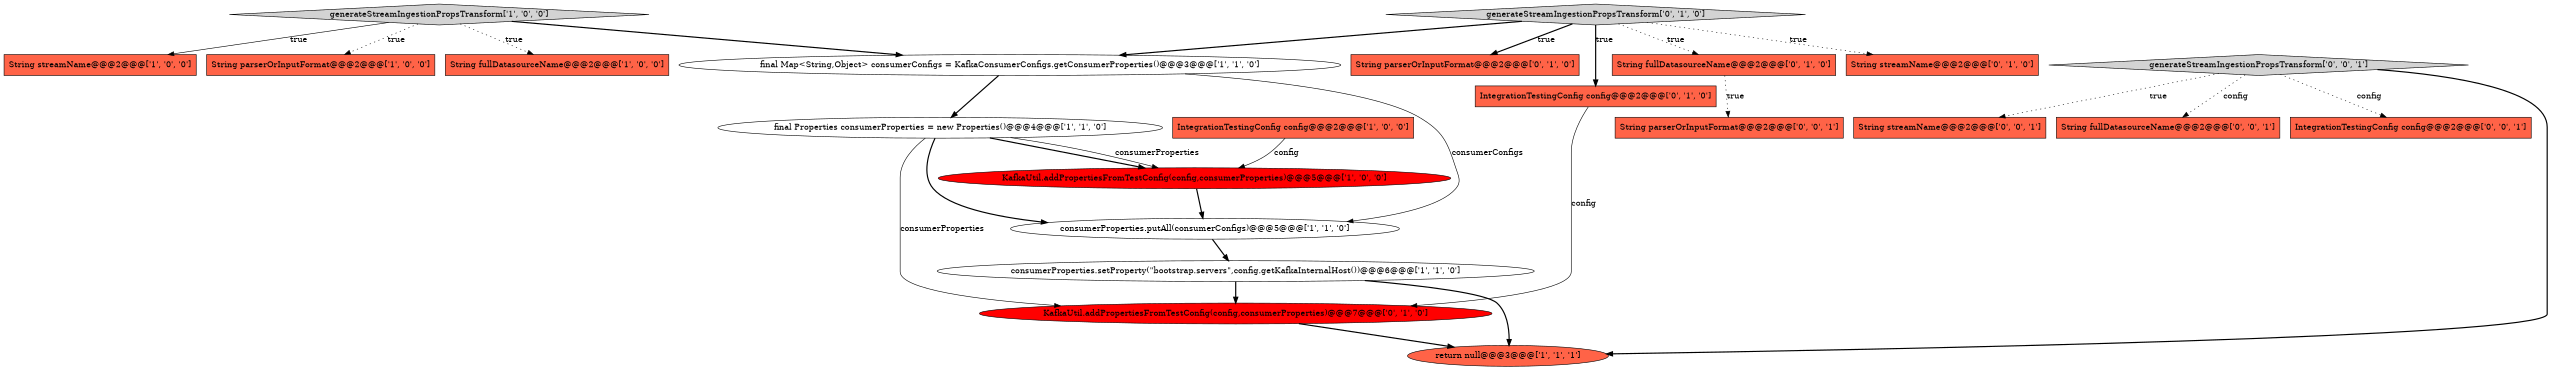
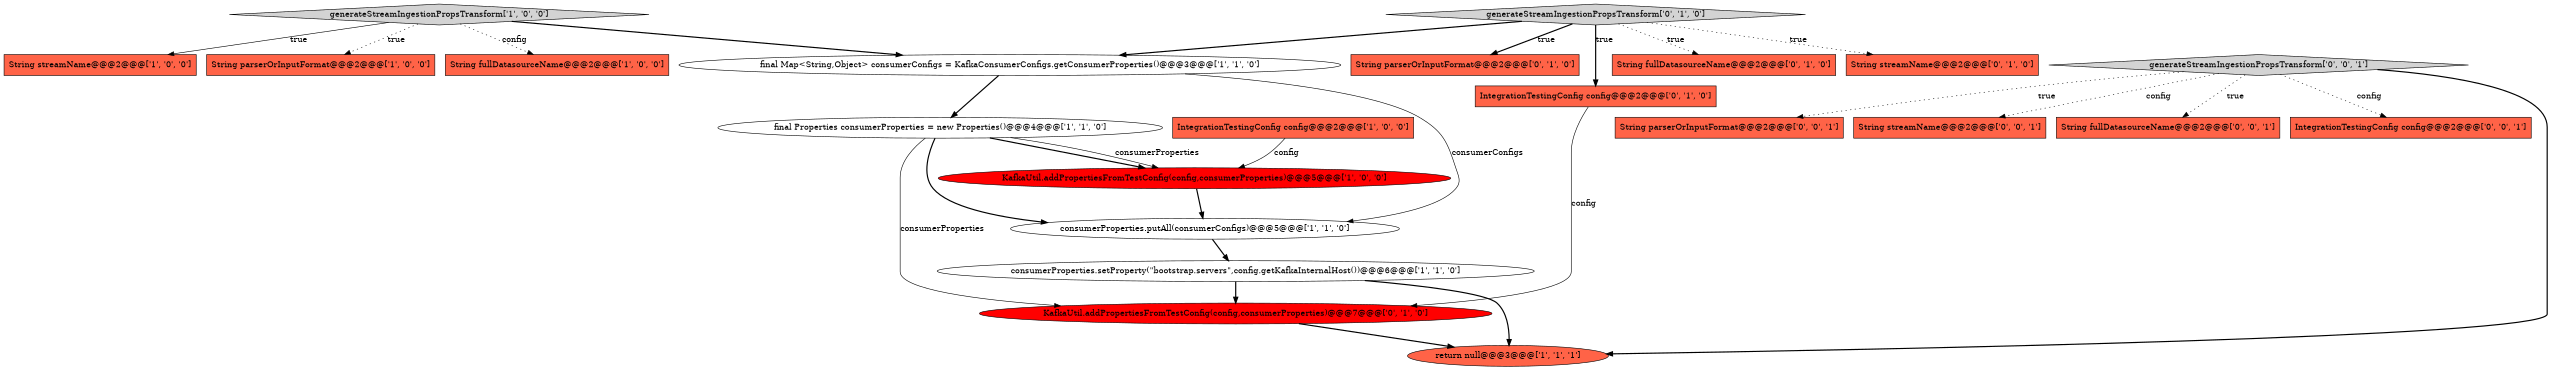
  digraph {
    node [fillcolor=tomato shape=box style=filled]
    edge [style=bold]
    n1 [label="String streamName@@@2@@@['1', '0', '0']"]
    n2 [label="String fullDatasourceName@@@2@@@['0', '1', '0']"]
    n3 [label="String parserOrInputFormat@@@2@@@['0', '0', '1']"]
    n4 [label="String parserOrInputFormat@@@2@@@['0', '1', '0']"]
    n5 [label="String streamName@@@2@@@['0', '0', '1']"]
    n6 [label="String fullDatasourceName@@@2@@@['0', '0', '1']"]
    n7 [fillcolor=lightgray label="generateStreamIngestionPropsTransform['1', '0', '0']" shape=diamond]
    n8 [fillcolor=white label="final Map<String,Object> consumerConfigs = KafkaConsumerConfigs.getConsumerProperties()@@@3@@@['1', '1', '0']" shape=ellipse]
    n9 [label="String parserOrInputFormat@@@2@@@['1', '0', '0']"]
    n10 [label="String fullDatasourceName@@@2@@@['1', '0', '0']"]
    n11 [label="IntegrationTestingConfig config@@@2@@@['1', '0', '0']"]
    n12 [fillcolor=red label="KafkaUtil.addPropertiesFromTestConfig(config,consumerProperties)@@@5@@@['1', '0', '0']" shape=ellipse]
    n13 [fillcolor=white label="final Properties consumerProperties = new Properties()@@@4@@@['1', '1', '0']" shape=ellipse]
    n14 [fillcolor=white label="consumerProperties.putAll(consumerConfigs)@@@5@@@['1', '1', '0']" shape=ellipse]
    n15 [fillcolor=lightgray label="generateStreamIngestionPropsTransform['0', '0', '1']" shape=diamond]
    n16 [label="IntegrationTestingConfig config@@@2@@@['0', '0', '1']"]
    n17 [label="return null@@@3@@@['1', '1', '1']" shape=ellipse]
    n18 [label="String streamName@@@2@@@['0', '1', '0']"]
    n19 [fillcolor=red label="KafkaUtil.addPropertiesFromTestConfig(config,consumerProperties)@@@7@@@['0', '1', '0']" shape=ellipse]
    n20 [fillcolor=white label="consumerProperties.setProperty(\"bootstrap.servers\",config.getKafkaInternalHost())@@@6@@@['1', '1', '0']" shape=ellipse]
    n21 [fillcolor=lightgray label="generateStreamIngestionPropsTransform['0', '1', '0']" shape=diamond]
    n22 [label="IntegrationTestingConfig config@@@2@@@['0', '1', '0']"]
    n7 -> n1 [label=true style=solid]
    n7 -> n8
    n7 -> n9 [label=true style=dotted]
-   n7 -> n10 [label=true style=dotted]
+   n7 -> n10 [label=config style=dotted]
    n8 -> n13
    n8 -> n14 [label=consumerConfigs style=solid]
    n11 -> n12 [label=config style=solid]
    n12 -> n14
    n13 -> n12
    n13 -> n12 [label=consumerProperties style=solid]
    n13 -> n14
    n13 -> n19 [label=consumerProperties style=solid]
    n14 -> n20
-   n2 -> n3 [label=true style=dotted]
-   n15 -> n5 [label=true style=dotted]
-   n15 -> n6 [label=config style=dotted]
+   n15 -> n3 [label=true style=dotted]
+   n15 -> n5 [label=config style=dotted]
+   n15 -> n6 [label=true style=dotted]
    n15 -> n16 [label=config style=dotted]
    n15 -> n17
    n19 -> n17
    n20 -> n17
    n20 -> n19
    n21 -> n2 [label=true style=dotted]
    n21 -> n4 [label=true]
    n21 -> n8
    n21 -> n18 [label=true style=dotted]
    n21 -> n22 [label=true]
    n22 -> n19 [label=config style=solid]
  }
